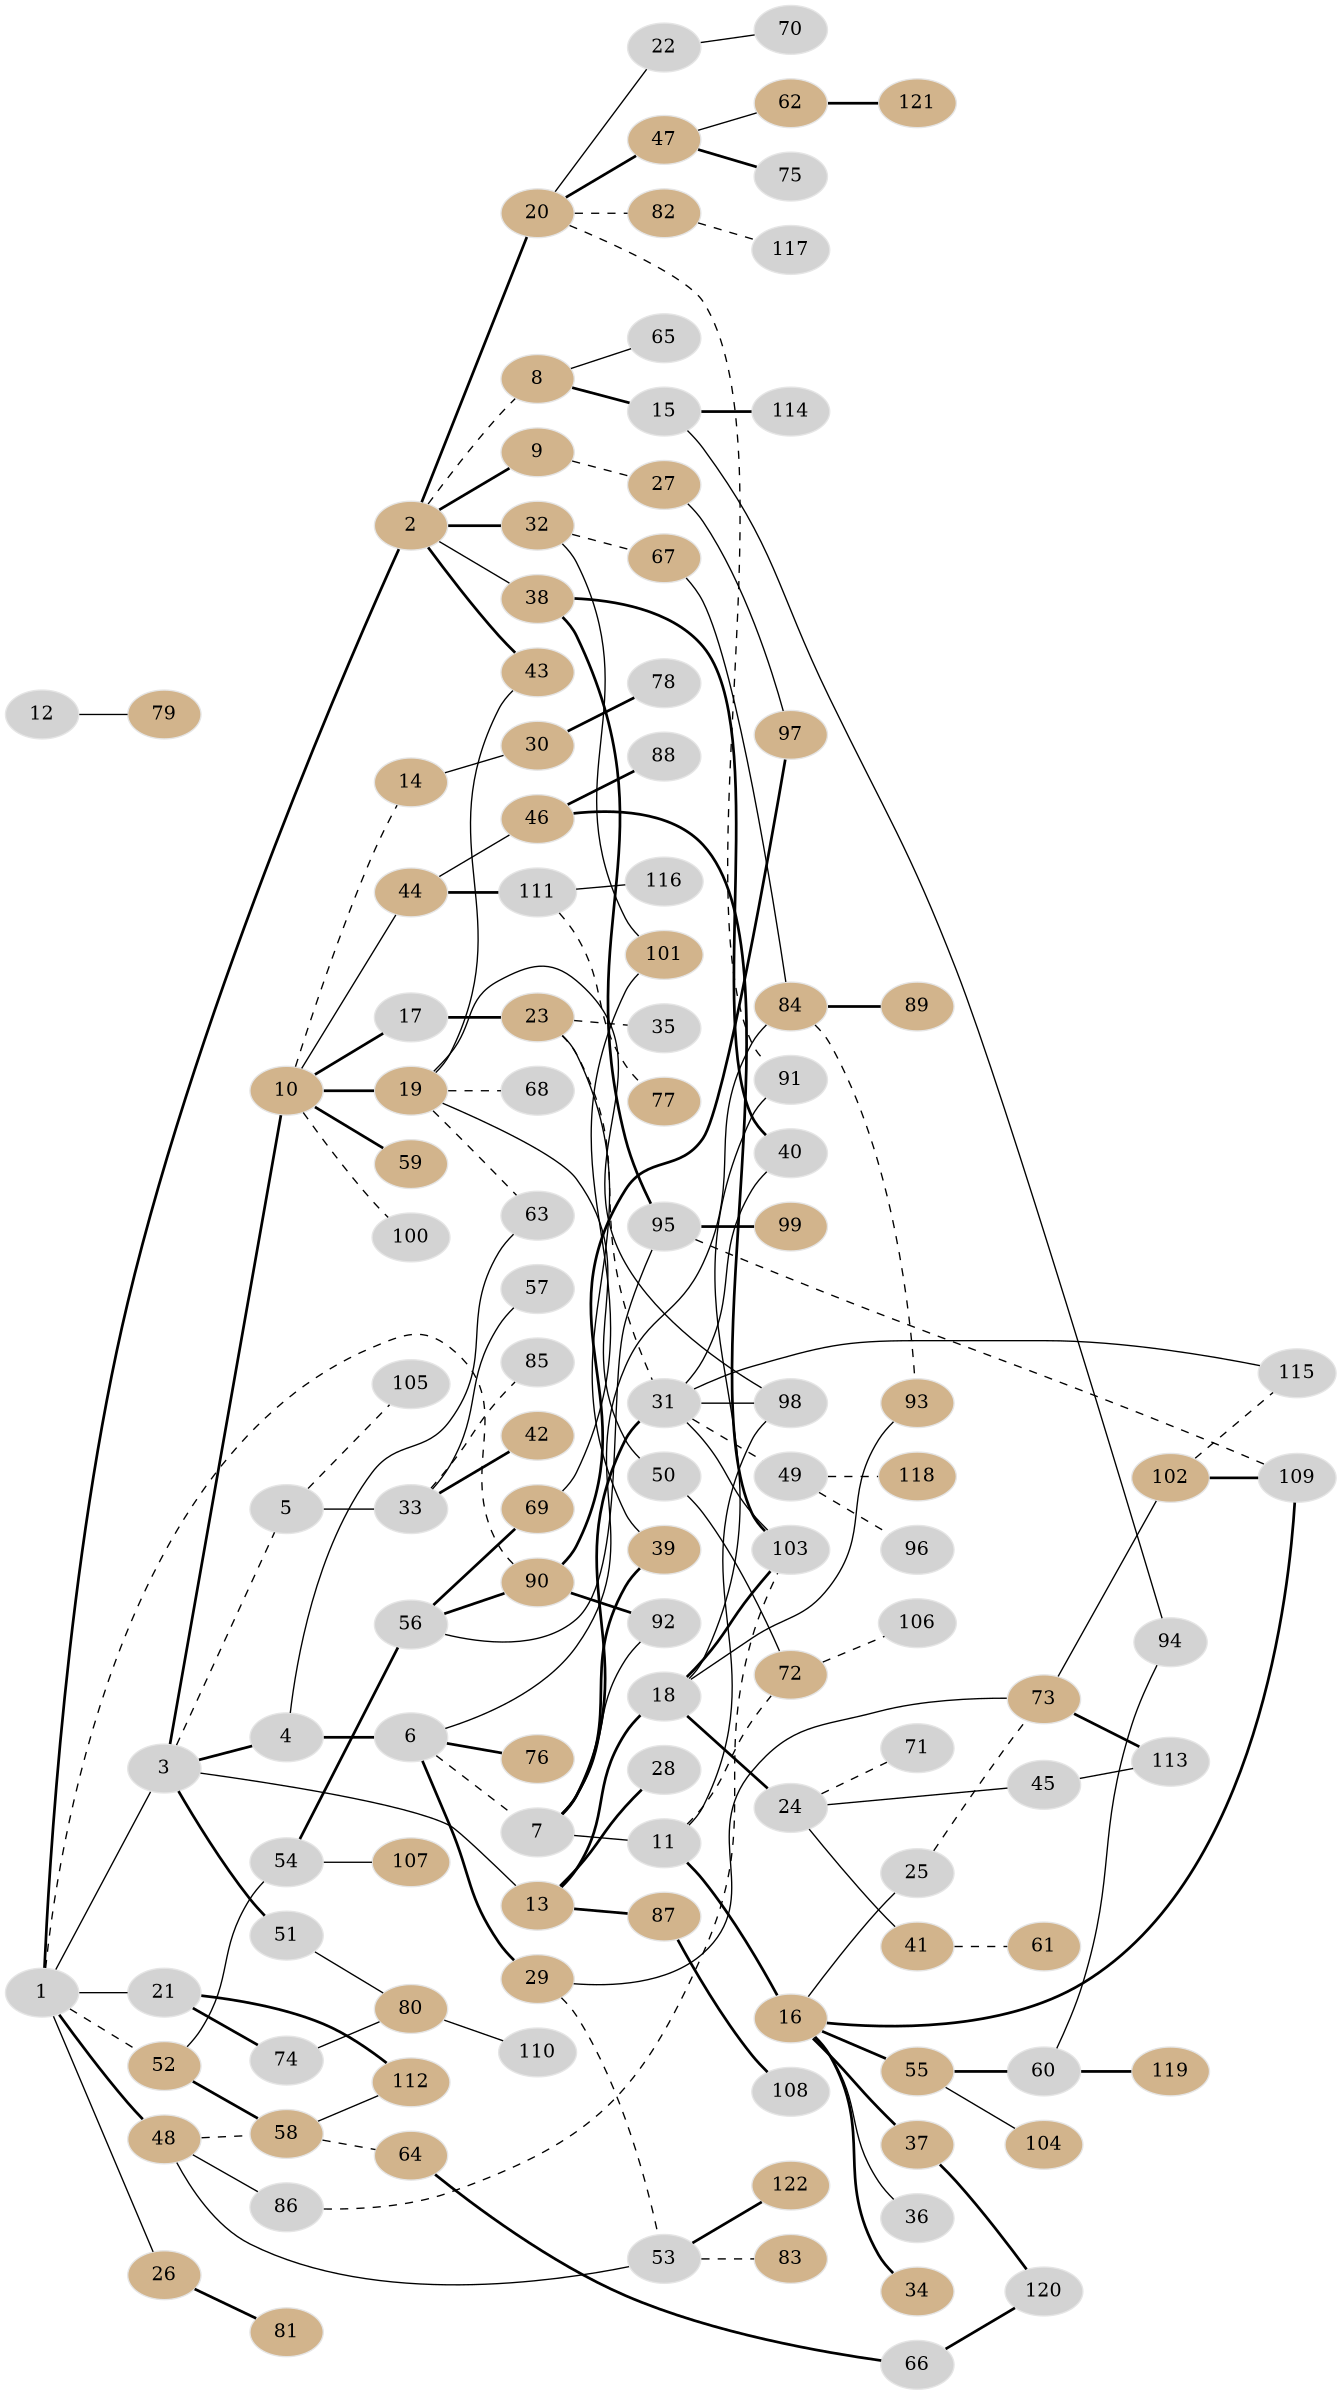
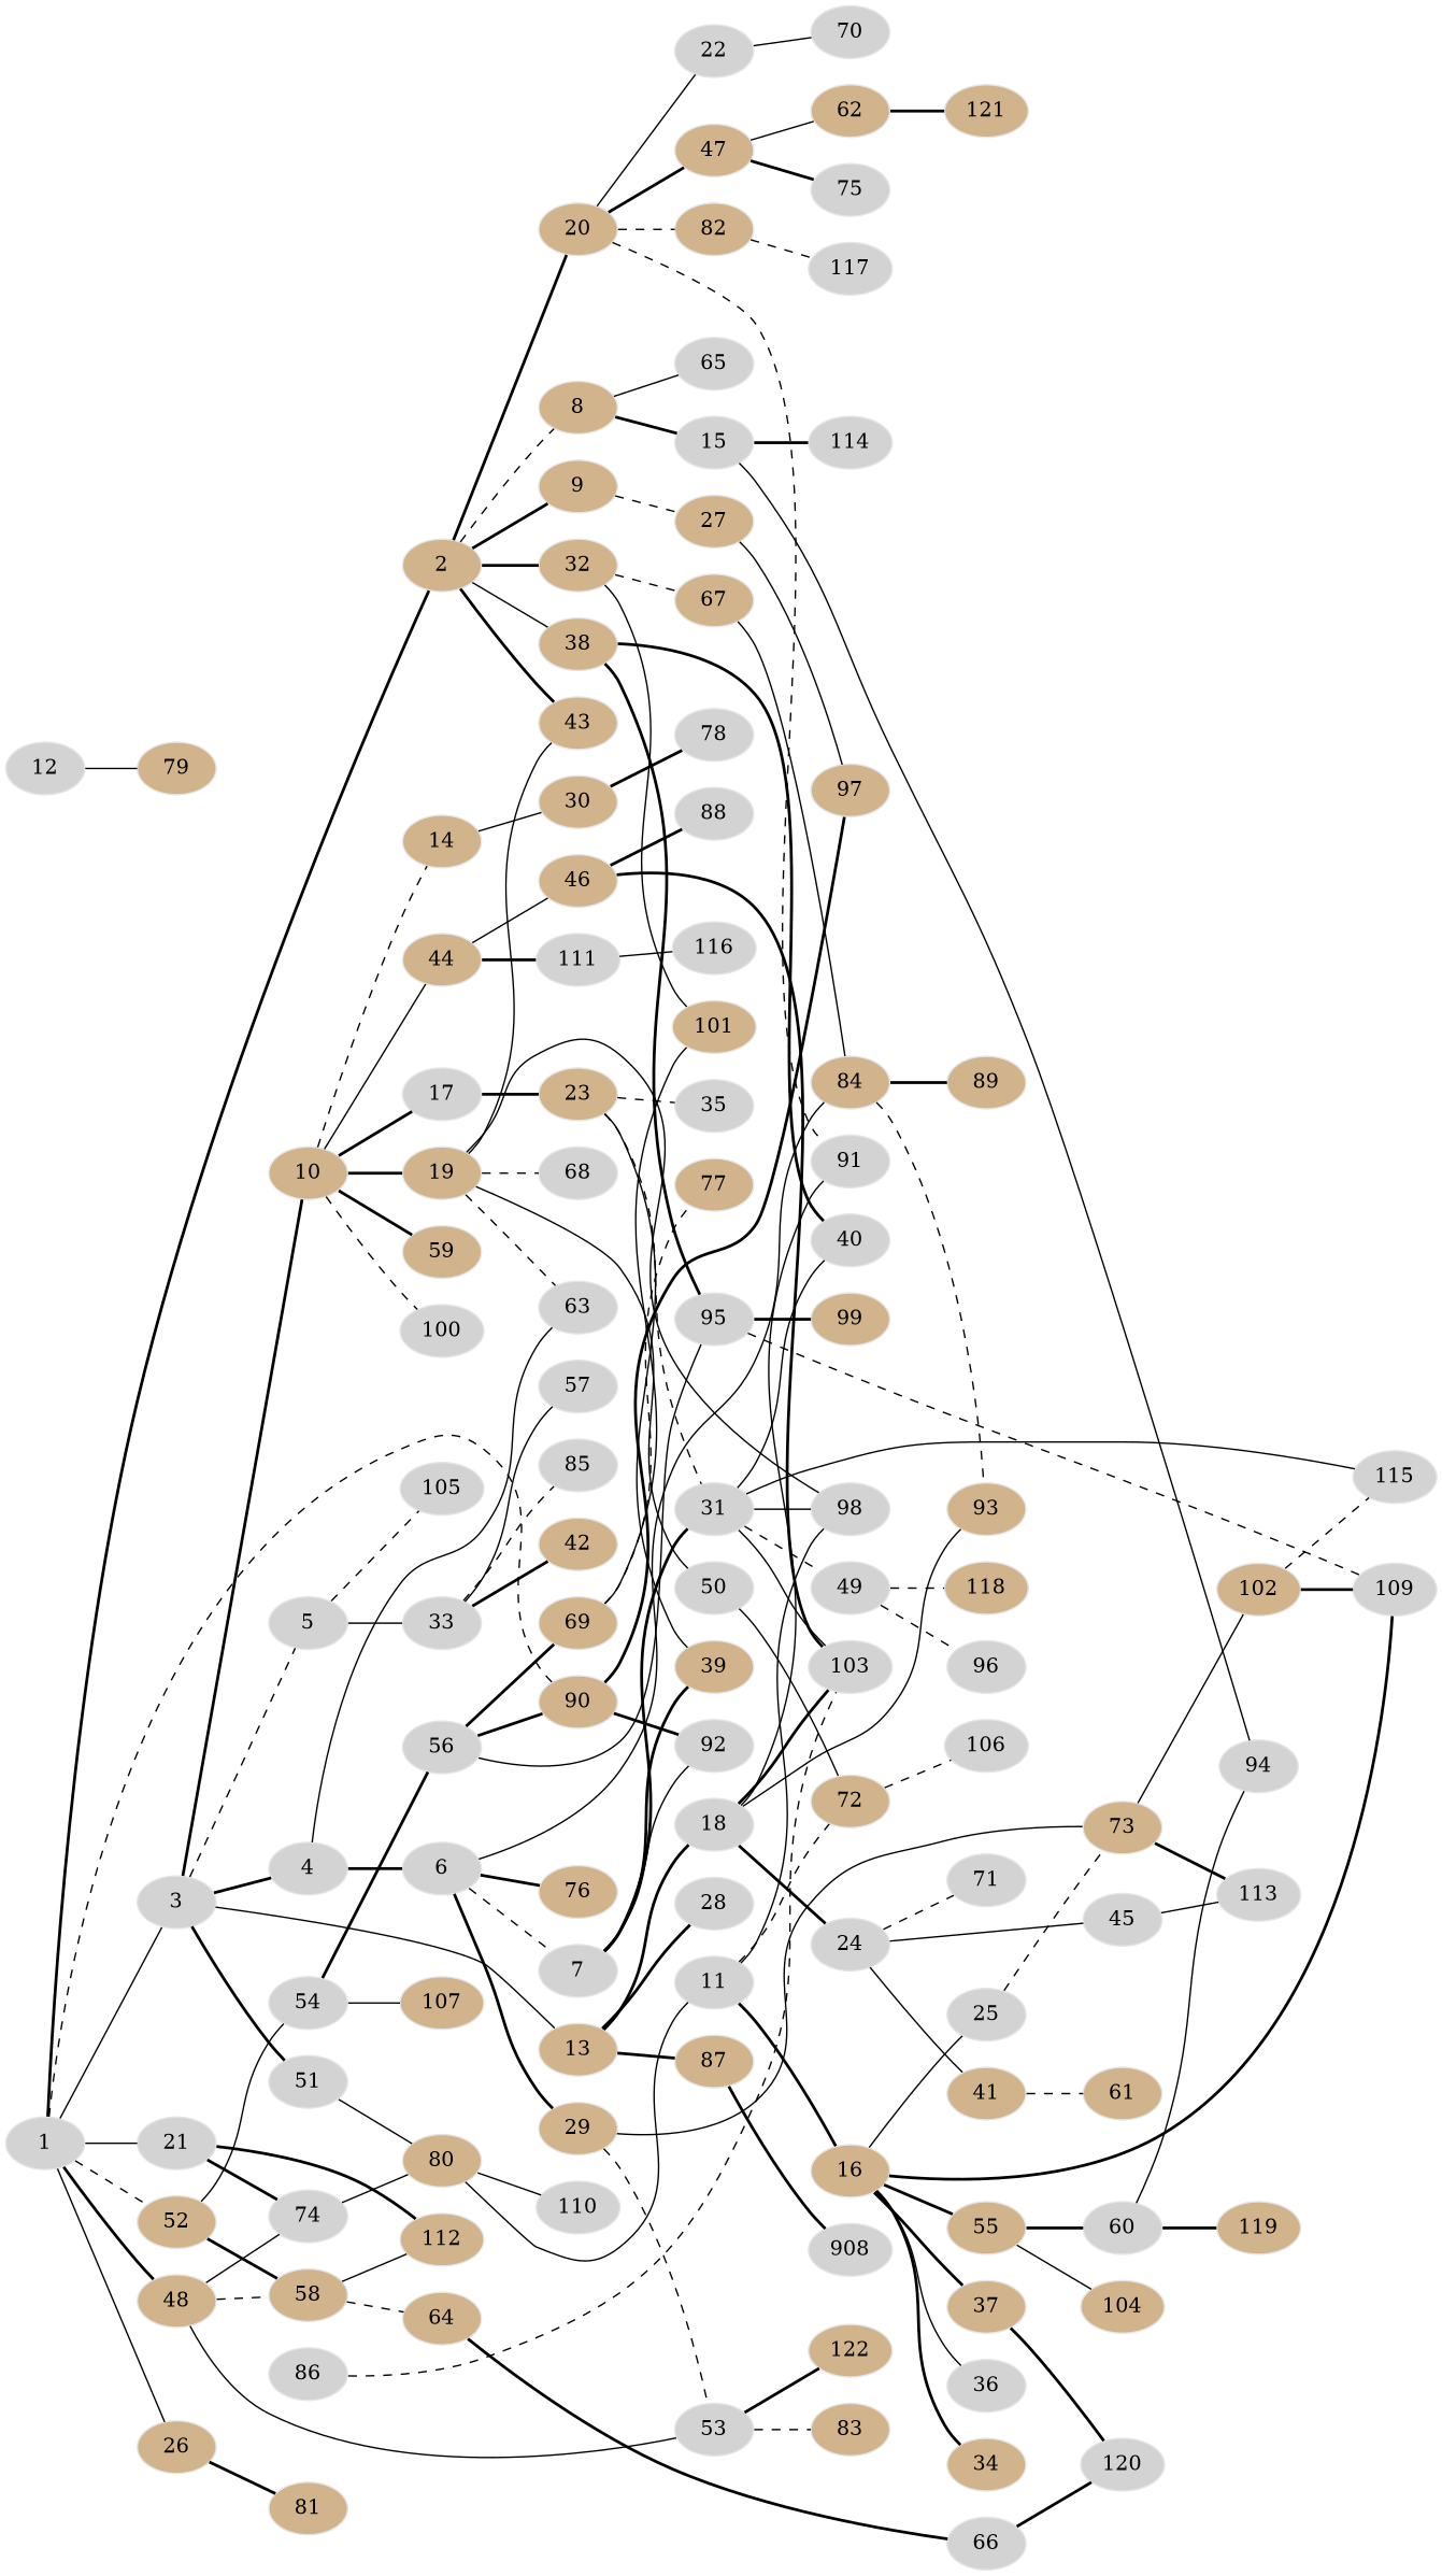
  graph {
    rankdir=LR
    node [color=gray90 fillcolor=lightgrey style=filled]
    edge [style=bold]
    2 [fillcolor=tan]
    1
    3
    21
    26 [fillcolor=tan]
    48 [fillcolor=tan]
    52 [fillcolor=tan]
    90 [fillcolor=tan]
    8 [fillcolor=tan]
    9 [fillcolor=tan]
    20 [fillcolor=tan]
    32 [fillcolor=tan]
    38 [fillcolor=tan]
    43 [fillcolor=tan]
    4
    5
    10 [fillcolor=tan]
    13 [fillcolor=tan]
    51
    74
    112 [fillcolor=tan]
    81 [fillcolor=tan]
    53
    58 [fillcolor=tan]
    86
    54
    92
    97 [fillcolor=tan]
    15
    65
    27 [fillcolor=tan]
    91
    22
    47 [fillcolor=tan]
    82 [fillcolor=tan]
    67 [fillcolor=tan]
    101 [fillcolor=tan]
    40
    95
    6
    63
    33
    105
    14 [fillcolor=tan]
    17
    19 [fillcolor=tan]
    44 [fillcolor=tan]
    59 [fillcolor=tan]
    100
    18
    28
    87 [fillcolor=tan]
    80 [fillcolor=tan]
    7
    29 [fillcolor=tan]
    76 [fillcolor=tan]
    84 [fillcolor=tan]
    79 [fillcolor=tan]
    12
    42 [fillcolor=tan]
    57
    85
    11
    31
    39 [fillcolor=tan]
    73 [fillcolor=tan]
    93 [fillcolor=tan]
    89 [fillcolor=tan]
    16 [fillcolor=tan]
    72 [fillcolor=tan]
    98
    103
    49
    115
    94
    114
    30 [fillcolor=tan]
    23 [fillcolor=tan]
    50
    68
    46 [fillcolor=tan]
    111
    25
    34 [fillcolor=tan]
    36
    37 [fillcolor=tan]
    55 [fillcolor=tan]
    109
    106
    24
-   108
+   108 [label=908]
    78
    120
    60
    104 [fillcolor=tan]
    35
    41 [fillcolor=tan]
    45
    71
    70
    62 [fillcolor=tan]
    75
    117
    61 [fillcolor=tan]
    113
    102 [fillcolor=tan]
    83 [fillcolor=tan]
    122 [fillcolor=tan]
    96
    118 [fillcolor=tan]
    99 [fillcolor=tan]
    88
    116
    121 [fillcolor=tan]
    64 [fillcolor=tan]
    110
    56
    107 [fillcolor=tan]
    69 [fillcolor=tan]
    119 [fillcolor=tan]
    77 [fillcolor=tan]
    66
    2 -- 8 [style=dashed]
    2 -- 9
    2 -- 20
    2 -- 32
    2 -- 38 [style=solid]
    2 -- 43
    1 -- 2
    1 -- 3 [style=solid]
    1 -- 21 [style=solid]
    1 -- 26 [style=solid]
    1 -- 48
    1 -- 52 [style=dashed]
    1 -- 90 [style=dashed]
    3 -- 4
    3 -- 5 [style=dashed]
    3 -- 10
    3 -- 13 [style=solid]
    3 -- 51
    21 -- 74
    21 -- 112
    26 -- 81
    48 -- 53 [style=solid]
    48 -- 58 [style=dashed]
-   48 -- 86 [style=solid]
+   48 -- 74 [style=solid]
    52 -- 58
    52 -- 54 [style=solid]
    90 -- 92
    90 -- 97
    8 -- 15
    8 -- 65 [style=solid]
    9 -- 27 [style=dashed]
    20 -- 91 [style=dashed]
    20 -- 22 [style=solid]
    20 -- 47
    20 -- 82 [style=dashed]
    32 -- 67 [style=dashed]
    32 -- 101 [style=solid]
    38 -- 40
    38 -- 95
    4 -- 6
    4 -- 63 [style=solid]
    5 -- 33 [style=solid]
    5 -- 105 [style=dashed]
    10 -- 14 [style=dashed]
    10 -- 17
    10 -- 19
    10 -- 44 [style=solid]
    10 -- 59
    10 -- 100 [style=dashed]
    13 -- 18
    13 -- 28
    13 -- 87
    51 -- 80 [style=solid]
    74 -- 80 [style=solid]
    53 -- 83 [style=dashed]
    53 -- 122
    58 -- 112 [style=solid]
    58 -- 64 [style=dashed]
    86 -- 103 [style=dashed]
    54 -- 56
    54 -- 107 [style=solid]
    15 -- 94 [style=solid]
    15 -- 114
    27 -- 97 [style=solid]
    22 -- 70 [style=solid]
    47 -- 62 [style=solid]
    47 -- 75
    82 -- 117 [style=dashed]
    67 -- 84 [style=solid]
    95 -- 109 [style=dashed]
    95 -- 99
    6 -- 7 [style=dashed]
    6 -- 29
    6 -- 76
    6 -- 84 [style=solid]
    33 -- 42
    33 -- 57 [style=solid]
    33 -- 85 [style=dashed]
    14 -- 30 [style=solid]
    17 -- 23
    19 -- 43 [style=solid]
    19 -- 63 [style=dashed]
    19 -- 98 [style=solid]
    19 -- 50 [style=solid]
    19 -- 68 [style=dashed]
    44 -- 46 [style=solid]
    44 -- 111
    18 -- 91 [style=solid]
    18 -- 93 [style=solid]
    18 -- 103
    18 -- 24
    87 -- 108
    80 -- 110 [style=solid]
    7 -- 92 [style=solid]
-   7 -- 11 [style=solid]
+   80 -- 11 [style=solid]
    7 -- 31
    7 -- 39
    29 -- 53 [style=dashed]
    29 -- 73 [style=solid]
    84 -- 93 [style=dashed]
    84 -- 89
    12 -- 79 [style=solid]
    11 -- 16
    11 -- 72 [style=dashed]
    11 -- 98 [style=solid]
    31 -- 40 [style=solid]
    31 -- 98 [style=solid]
    31 -- 103 [style=solid]
    31 -- 49 [style=dashed]
    31 -- 115 [style=solid]
    73 -- 113
    73 -- 102 [style=solid]
    16 -- 25 [style=solid]
    16 -- 34
    16 -- 36 [style=solid]
    16 -- 37
    16 -- 55
    16 -- 109
    72 -- 106 [style=dashed]
    49 -- 96 [style=dashed]
    49 -- 118 [style=dashed]
    30 -- 78
    23 -- 31 [style=dashed]
    23 -- 39 [style=solid]
    23 -- 35 [style=dashed]
    50 -- 72 [style=solid]
    46 -- 103
    46 -- 88
    111 -- 116 [style=solid]
    25 -- 73 [style=dashed]
    37 -- 120
    55 -- 60
    55 -- 104 [style=solid]
    24 -- 41 [style=solid]
    24 -- 45 [style=solid]
    24 -- 71 [style=dashed]
    60 -- 94 [style=solid]
    60 -- 119
    41 -- 61 [style=dashed]
    45 -- 113 [style=solid]
    62 -- 121
    102 -- 115 [style=dashed]
    102 -- 109
    64 -- 66
    56 -- 90
    56 -- 95 [style=solid]
    56 -- 69
    69 -- 101 [style=solid]
-   111 -- 77 [style=dashed]
+   69 -- 77 [style=dashed]
    66 -- 120
  }
